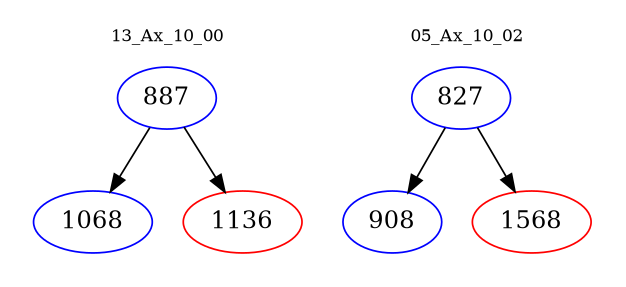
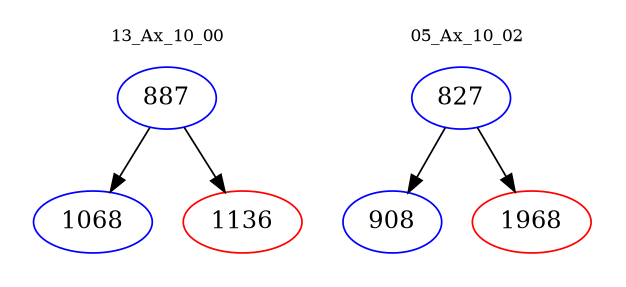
  digraph {
    node [color=blue]
    edge [color=black]
    n1 [label=887]
    n2 [label=1068]
    n3 [color=red label=1136]
    n4 [label=827]
    n5 [label=908]
-   n6 [color=red label=1568]
+   n6 [color=red label=1968]
    subgraph cluster_1 {
      color=white
      fontsize=10
      label="13_Ax_10_00"
      n1
      n2
      n3
    }
    subgraph cluster_2 {
      color=white
      fontsize=10
      label="05_Ax_10_02"
      n4
      n5
      n6
    }
    n1 -> n2
    n1 -> n3
    n4 -> n5
    n4 -> n6
  }
